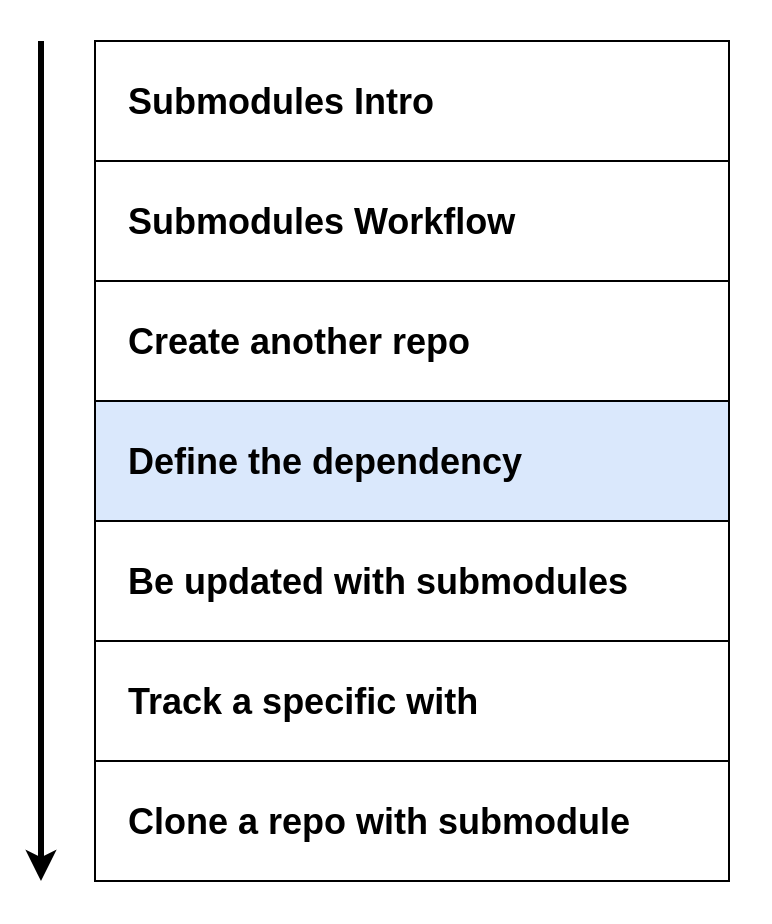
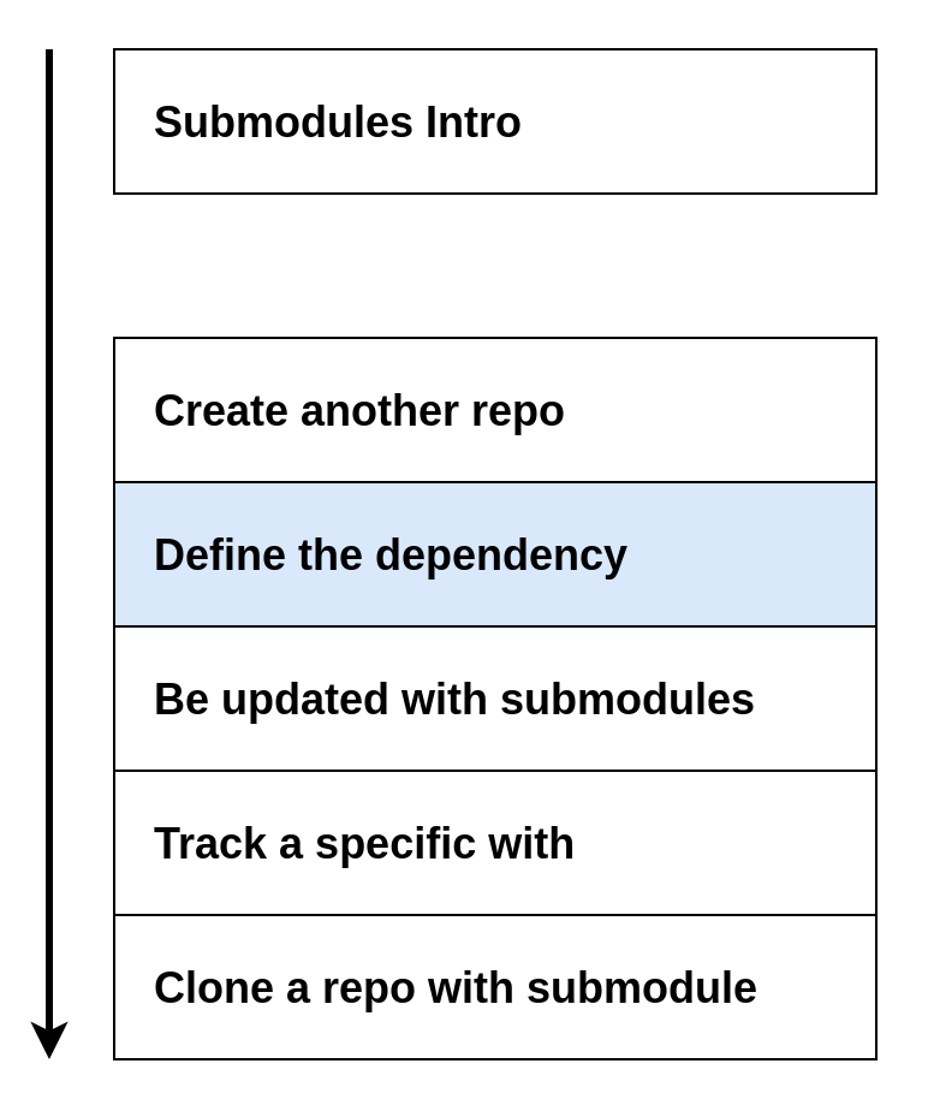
  <mxCell id="0" />
  <mxCell id="1" parent="0" />
  <mxCell id="2" value="" style="endArrow=classic;html=1;fontSize=20;strokeWidth=3;align=left;spacingLeft=15;fontStyle=1" parent="1" edge="1"><mxGeometry width="50" height="50" relative="1" as="geometry"><mxPoint x="20" y="20" as="sourcePoint" /><mxPoint x="20" y="440" as="targetPoint" /></mxGeometry></mxCell>
  <mxCell id="3" value="" style="group" parent="1" vertex="1" connectable="0"><mxGeometry x="47" y="20" width="317" height="360" as="geometry" /></mxCell>
  <mxCell id="4" value="&lt;span style=&quot;font-size: 18px&quot;&gt;Submodules Intro&lt;/span&gt;" style="rounded=0;whiteSpace=wrap;html=1;fontSize=20;align=left;spacingLeft=15;fontStyle=1" parent="3" vertex="1"><mxGeometry width="317" height="60" as="geometry" /></mxCell>
- <mxCell id="5" value="&lt;span style=&quot;font-size: 18px;&quot;&gt;Submodules Workflow&lt;/span&gt;" style="rounded=0;whiteSpace=wrap;html=1;fontSize=20;align=left;spacingLeft=15;fontStyle=1" parent="3" vertex="1"><mxGeometry y="60" width="317" height="60" as="geometry" /></mxCell>
  <mxCell id="6" value="&lt;span style=&quot;font-size: 18px;&quot;&gt;Create another repo&lt;/span&gt;" style="rounded=0;whiteSpace=wrap;html=1;fontSize=20;align=left;spacingLeft=15;fontStyle=1" parent="3" vertex="1"><mxGeometry y="120" width="317" height="60" as="geometry" /></mxCell>
  <mxCell id="7" value="&lt;span style=&quot;font-size: 18px;&quot;&gt;Define the dependency&lt;/span&gt;" style="rounded=0;whiteSpace=wrap;html=1;fontSize=20;align=left;spacingLeft=15;fontStyle=1;fillColor=#dae8fc;" parent="3" vertex="1"><mxGeometry y="180" width="317" height="60" as="geometry" /></mxCell>
  <mxCell id="8" value="&lt;span style=&quot;font-size: 18px;&quot;&gt;Be updated with submodules&lt;/span&gt;" style="rounded=0;whiteSpace=wrap;html=1;fontSize=20;align=left;spacingLeft=15;fontStyle=1" parent="3" vertex="1"><mxGeometry y="240" width="317" height="60" as="geometry" /></mxCell>
  <mxCell id="9" value="&lt;span style=&quot;font-size: 18px;&quot;&gt;Track a specific with&lt;/span&gt;" style="rounded=0;whiteSpace=wrap;html=1;fontSize=20;align=left;spacingLeft=15;fontStyle=1" parent="3" vertex="1"><mxGeometry y="300" width="317" height="60" as="geometry" /></mxCell>
  <mxCell id="10" value="&lt;span style=&quot;font-size: 18px&quot;&gt;Clone a repo with submodule&lt;/span&gt;" style="rounded=0;whiteSpace=wrap;html=1;fontSize=20;align=left;spacingLeft=15;fontStyle=1" parent="1" vertex="1"><mxGeometry x="47" y="380" width="317" height="60" as="geometry" /></mxCell>
